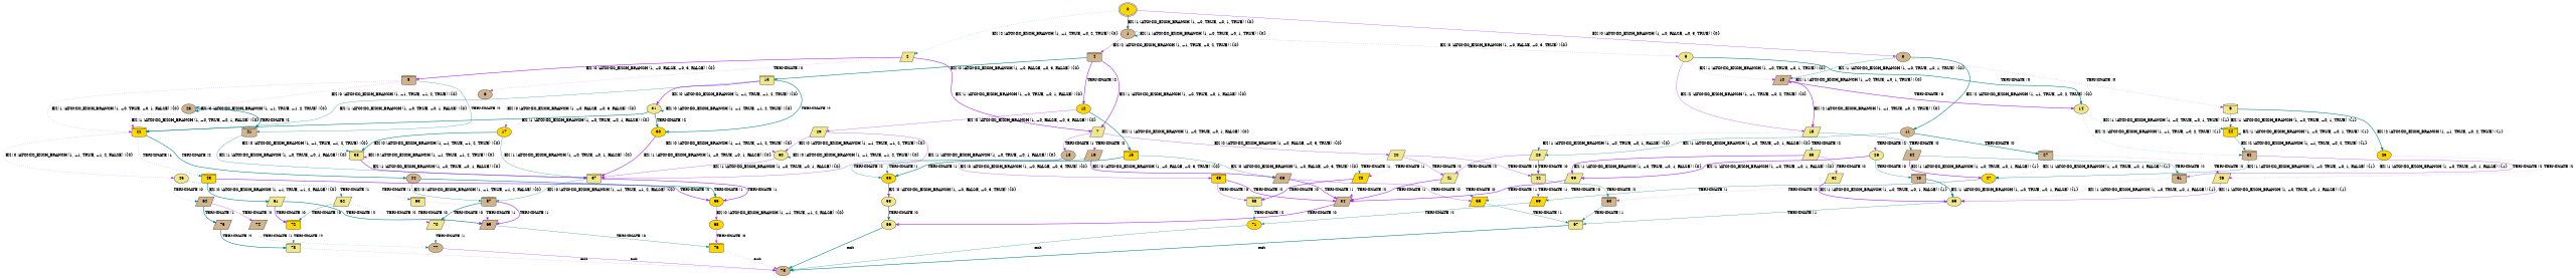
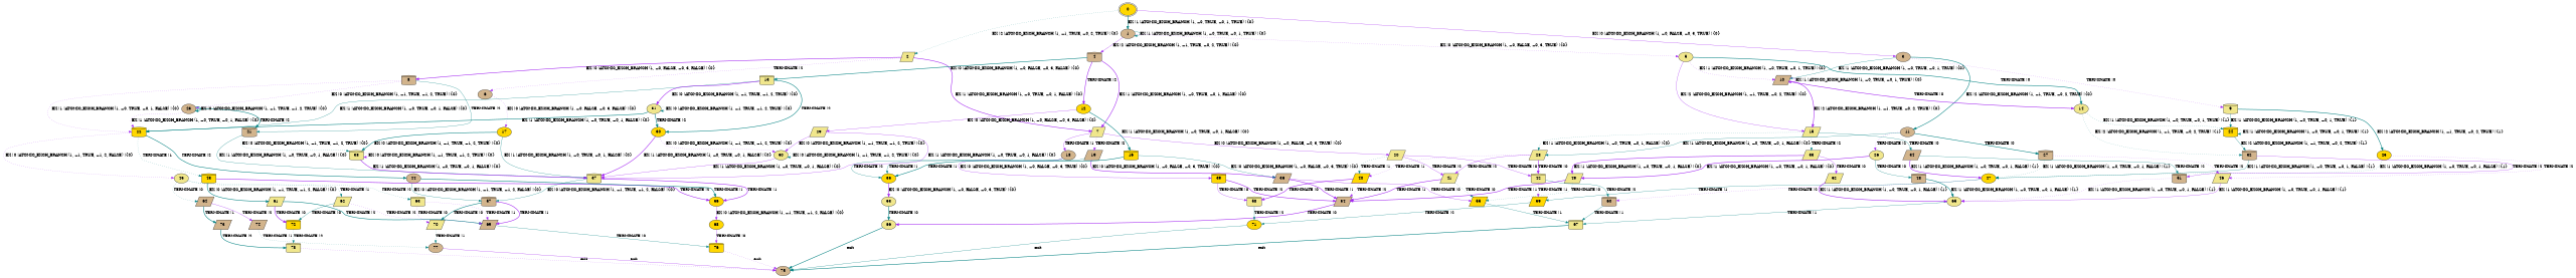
  digraph {
    node [fillcolor=khaki shape=ellipse style=filled]
    edge [color=teal style=bold]
    0 [fillcolor=gold peripheries=2]
    1 [fillcolor=tan]
    2 [shape=parallelogram]
    3 [fillcolor=tan]
    4 [fillcolor=tan shape=cylinder]
    5
    6 [fillcolor=tan]
    7 [shape=parallelogram]
    8 [fillcolor=tan shape=cylinder]
    9 [shape=cylinder]
    10 [fillcolor=tan shape=parallelogram]
    11 [fillcolor=tan]
    12 [fillcolor=gold]
    13 [shape=cylinder]
    14
    15 [shape=parallelogram]
    17 [fillcolor=gold]
    18 [fillcolor=tan]
    19 [fillcolor=tan shape=parallelogram]
    20 [shape=parallelogram]
    21 [fillcolor=tan shape=cylinder]
    22 [fillcolor=gold shape=cylinder]
    23 [fillcolor=tan]
    24 [fillcolor=gold shape=cylinder]
    25 [fillcolor=gold]
    26
    27 [fillcolor=tan shape=cylinder]
    28 [shape=parallelogram]
    16 [fillcolor=gold shape=cylinder]
    29 [shape=parallelogram]
    30 [fillcolor=gold]
    31
    32 [fillcolor=tan shape=cylinder]
    33 [shape=parallelogram]
    34 [fillcolor=tan shape=parallelogram]
    35 [fillcolor=gold]
    36 [fillcolor=tan shape=parallelogram]
    37 [shape=cylinder]
    38 [shape=cylinder]
    39 [fillcolor=gold shape=cylinder]
    40 [fillcolor=gold shape=parallelogram]
    41 [shape=parallelogram]
    42 [shape=cylinder]
    43 [fillcolor=gold shape=cylinder]
    44 [fillcolor=tan]
    45
    46 [shape=parallelogram]
    47 [fillcolor=gold]
    48 [fillcolor=tan shape=cylinder]
-   49 [shape=parallelogram label=99]
+   49 [shape=parallelogram]
    50
    51 [fillcolor=tan shape=cylinder]
    52 [shape=parallelogram]
    53
    54 [fillcolor=tan shape=parallelogram]
    55 [fillcolor=gold shape=parallelogram]
    56 [fillcolor=gold]
    57 [fillcolor=tan shape=cylinder]
    58 [shape=cylinder]
    59 [fillcolor=gold shape=parallelogram]
    60 [fillcolor=tan shape=cylinder]
    61 [shape=parallelogram]
    62 [shape=parallelogram]
    63 [shape=cylinder]
    64 [fillcolor=tan shape=parallelogram]
    65
    66
    67 [shape=cylinder]
    68 [fillcolor=gold]
    69 [fillcolor=tan shape=parallelogram]
    70 [shape=parallelogram]
    71 [fillcolor=gold]
    72 [fillcolor=gold shape=cylinder]
    73 [fillcolor=tan shape=parallelogram]
    74 [fillcolor=tan shape=parallelogram]
    75 [fillcolor=tan]
    76 [fillcolor=gold shape=cylinder]
    77 [fillcolor=tan]
    78 [shape=cylinder]
    0 -> 1 [label="EX !1 !ATOMIC_EXCH_BRANCH (1, +0, TRUE, +0, 1, TRUE) !{0}"]
    0 -> 2 [label="EX !2 !ATOMIC_EXCH_BRANCH (1, +1, TRUE, +0, 2, TRUE) !{0}" style=dotted]
    0 -> 3 [color=purple label="EX !0 !ATOMIC_EXCH_BRANCH (1, +0, FALSE, +0, 3, TRUE) !{0}" style=solid]
    1 -> 1 [label="EX !1 !ATOMIC_EXCH_BRANCH (1, +0, TRUE, +0, 1, TRUE) !{0}" style=solid]
    1 -> 4 [color=purple label="EX !2 !ATOMIC_EXCH_BRANCH (1, +1, TRUE, +0, 2, TRUE) !{0}" style=solid]
    1 -> 5 [color=purple label="EX !0 !ATOMIC_EXCH_BRANCH (1, +0, FALSE, +0, 3, TRUE) !{0}" style=dotted]
    2 -> 6 [color=purple label="TERMINATE !2" style=dotted]
    2 -> 7 [color=purple label="EX !1 !ATOMIC_EXCH_BRANCH (1, +0, TRUE, +0, 1, FALSE) !{0}"]
    2 -> 8 [color=purple label="EX !0 !ATOMIC_EXCH_BRANCH (1, +0, FALSE, +0, 3, FALSE) !{0}"]
    3 -> 9 [color=purple label="TERMINATE !0" style=dotted]
    3 -> 10 [label="EX !1 !ATOMIC_EXCH_BRANCH (1, +0, TRUE, +0, 1, TRUE) !{0}" style=solid]
    3 -> 11 [label="EX !2 !ATOMIC_EXCH_BRANCH (1, +1, TRUE, +0, 2, TRUE) !{0}"]
    4 -> 7 [color=purple label="EX !1 !ATOMIC_EXCH_BRANCH (1, +0, TRUE, +0, 1, FALSE) !{0}"]
    4 -> 12 [color=purple label="TERMINATE !2"]
    4 -> 13 [label="EX !0 !ATOMIC_EXCH_BRANCH (1, +0, FALSE, +0, 3, FALSE) !{0}"]
    5 -> 10 [color=purple label="EX !1 !ATOMIC_EXCH_BRANCH (1, +0, TRUE, +0, 1, TRUE) !{0}" style=dotted]
    5 -> 14 [label="TERMINATE !0"]
    5 -> 15 [color=purple label="EX !2 !ATOMIC_EXCH_BRANCH (1, +1, TRUE, +0, 2, TRUE) !{0}" style=solid]
    6 -> 17 [color=purple label="EX !0 !ATOMIC_EXCH_BRANCH (1, +0, FALSE, +0, 3, FALSE) !{0}" style=dotted]
    7 -> 18 [color=purple label="TERMINATE !1" style=solid]
    7 -> 19 [color=purple label="TERMINATE !2" style=dotted]
    7 -> 20 [color=purple label="EX !0 !ATOMIC_EXCH_BRANCH (1, +0, FALSE, +0, 3, TRUE) !{0}" style=solid]
    8 -> 21 [label="TERMINATE !2" style=solid]
    8 -> 22 [color=purple label="EX !1 !ATOMIC_EXCH_BRANCH (1, +0, TRUE, +0, 1, FALSE) !{0}" style=dotted]
    8 -> 23 [color=purple label="EX !0 !ATOMIC_EXCH_BRANCH (1, +1, TRUE, +1, 2, TRUE) !{0}" style=dotted]
    9 -> 24 [label="EX !1 !ATOMIC_EXCH_BRANCH (1, +0, TRUE, +0, 1, TRUE) !{1}" style=solid]
    9 -> 25 [label="EX !2 !ATOMIC_EXCH_BRANCH (1, +1, TRUE, +0, 2, TRUE) !{1}"]
    10 -> 10 [color=purple label="EX !1 !ATOMIC_EXCH_BRANCH (1, +0, TRUE, +0, 1, TRUE) !{0}" style=solid]
    10 -> 14 [color=purple label="TERMINATE !0"]
    10 -> 15 [color=purple label="EX !2 !ATOMIC_EXCH_BRANCH (1, +1, TRUE, +0, 2, TRUE) !{0}"]
    11 -> 26 [color=purple label="TERMINATE !2" style=dotted]
    11 -> 27 [label="TERMINATE !0"]
    11 -> 28 [label="EX !1 !ATOMIC_EXCH_BRANCH (1, +0, TRUE, +0, 1, FALSE) !{0}" style=solid]
    12 -> 16 [label="EX !1 !ATOMIC_EXCH_BRANCH (1, +0, TRUE, +0, 1, FALSE) !{0}"]
    12 -> 29 [color=purple label="EX !0 !ATOMIC_EXCH_BRANCH (1, +0, FALSE, +0, 3, FALSE) !{0}" style=solid]
    13 -> 22 [label="EX !1 !ATOMIC_EXCH_BRANCH (1, +0, TRUE, +0, 1, FALSE) !{0}" style=solid]
    13 -> 30 [label="TERMINATE !2"]
    13 -> 31 [color=purple label="EX !0 !ATOMIC_EXCH_BRANCH (1, +1, TRUE, +1, 2, TRUE) !{0}"]
    14 -> 24 [label="EX !1 !ATOMIC_EXCH_BRANCH (1, +0, TRUE, +0, 1, TRUE) !{1}" style=dotted]
    14 -> 32 [label="EX !2 !ATOMIC_EXCH_BRANCH (1, +1, TRUE, +0, 2, TRUE) !{1}" style=dotted]
    15 -> 28 [label="EX !1 !ATOMIC_EXCH_BRANCH (1, +0, TRUE, +0, 1, FALSE) !{0}" style=dotted]
    15 -> 33 [label="TERMINATE !2" style=dotted]
    15 -> 34 [label="TERMINATE !0" style=solid]
    17 -> 37 [label="EX !1 !ATOMIC_EXCH_BRANCH (1, +0, TRUE, +0, 1, FALSE) !{0}" style=solid]
    17 -> 38 [label="EX !0 !ATOMIC_EXCH_BRANCH (1, +1, TRUE, +1, 2, TRUE) !{0}"]
    18 -> 35 [label="TERMINATE !2" style=solid]
    18 -> 39 [color=purple label="EX !0 !ATOMIC_EXCH_BRANCH (1, +0, FALSE, +0, 3, TRUE) !{0}" style=solid]
    19 -> 35 [label="TERMINATE !1" style=solid]
    19 -> 36 [color=purple label="EX !0 !ATOMIC_EXCH_BRANCH (1, +0, FALSE, +0, 3, TRUE) !{0}"]
    20 -> 40 [label="TERMINATE !1" style=dotted]
    20 -> 41 [color=purple label="TERMINATE !2" style=solid]
    20 -> 42 [color=purple label="TERMINATE !0" style=solid]
    21 -> 37 [label="EX !1 !ATOMIC_EXCH_BRANCH (1, +0, TRUE, +0, 1, FALSE) !{0}" style=solid]
    21 -> 38 [label="EX !0 !ATOMIC_EXCH_BRANCH (1, +1, TRUE, +1, 2, TRUE) !{0}" style=dotted]
    22 -> 43 [label="TERMINATE !1" style=dotted]
    22 -> 44 [label="TERMINATE !2"]
    22 -> 45 [color=purple label="EX !0 !ATOMIC_EXCH_BRANCH (1, +1, TRUE, +1, 2, FALSE) !{0}" style=dotted]
    23 -> 21 [label="TERMINATE !2"]
    23 -> 22 [color=purple label="EX !1 !ATOMIC_EXCH_BRANCH (1, +0, TRUE, +0, 1, FALSE) !{0}" style=dotted]
    23 -> 23 [label="EX !0 !ATOMIC_EXCH_BRANCH (1, +1, TRUE, +1, 2, TRUE) !{0}"]
    24 -> 24 [label="EX !1 !ATOMIC_EXCH_BRANCH (1, +0, TRUE, +0, 1, TRUE) !{1}" style=dotted]
    24 -> 32 [label="EX !2 !ATOMIC_EXCH_BRANCH (1, +1, TRUE, +0, 2, TRUE) !{1}" style=solid]
    25 -> 46 [color=purple label="TERMINATE !2" style=dotted]
    25 -> 47 [label="EX !1 !ATOMIC_EXCH_BRANCH (1, +0, TRUE, +0, 1, FALSE) !{1}" style=dotted]
    26 -> 48 [label="TERMINATE !0" style=solid]
    26 -> 49 [color=purple label="EX !1 !ATOMIC_EXCH_BRANCH (1, +0, TRUE, +0, 1, FALSE) !{0}"]
    27 -> 46 [color=purple label="TERMINATE !2" style=dotted]
    27 -> 47 [label="EX !1 !ATOMIC_EXCH_BRANCH (1, +0, TRUE, +0, 1, FALSE) !{1}" style=dotted]
    28 -> 40 [color=purple label="TERMINATE !1" style=dotted]
    28 -> 41 [color=purple label="TERMINATE !2" style=solid]
    28 -> 42 [color=purple label="TERMINATE !0"]
    16 -> 35 [label="TERMINATE !1"]
    16 -> 36 [label="EX !0 !ATOMIC_EXCH_BRANCH (1, +0, FALSE, +0, 3, TRUE) !{0}" style=solid]
    29 -> 37 [color=purple label="EX !1 !ATOMIC_EXCH_BRANCH (1, +0, TRUE, +0, 1, FALSE) !{0}" style=solid]
    29 -> 50 [color=purple label="EX !0 !ATOMIC_EXCH_BRANCH (1, +1, TRUE, +1, 2, TRUE) !{0}" style=solid]
    30 -> 37 [color=purple label="EX !1 !ATOMIC_EXCH_BRANCH (1, +0, TRUE, +0, 1, FALSE) !{0}"]
    30 -> 50 [color=purple label="EX !0 !ATOMIC_EXCH_BRANCH (1, +1, TRUE, +1, 2, TRUE) !{0}" style=dotted]
    31 -> 22 [label="EX !1 !ATOMIC_EXCH_BRANCH (1, +0, TRUE, +0, 1, FALSE) !{0}"]
    31 -> 30 [label="TERMINATE !2"]
    31 -> 31 [label="EX !0 !ATOMIC_EXCH_BRANCH (1, +1, TRUE, +1, 2, TRUE) !{0}" style=dotted]
    32 -> 47 [label="EX !1 !ATOMIC_EXCH_BRANCH (1, +0, TRUE, +0, 1, FALSE) !{1}" style=solid]
    32 -> 51 [color=purple label="TERMINATE !2" style=solid]
    33 -> 49 [color=purple label="EX !1 !ATOMIC_EXCH_BRANCH (1, +0, TRUE, +0, 1, FALSE) !{0}"]
    33 -> 52 [color=purple label="TERMINATE !0" style=solid]
    34 -> 47 [color=purple label="EX !1 !ATOMIC_EXCH_BRANCH (1, +0, TRUE, +0, 1, FALSE) !{1}"]
    34 -> 51 [label="TERMINATE !2" style=solid]
    35 -> 53 [color=purple label="EX !0 !ATOMIC_EXCH_BRANCH (1, +0, FALSE, +0, 3, TRUE) !{0}"]
    36 -> 54 [color=purple label="TERMINATE !1"]
    36 -> 55 [color=purple label="TERMINATE !0" style=solid]
    37 -> 56 [color=purple label="TERMINATE !1"]
    37 -> 57 [label="EX !0 !ATOMIC_EXCH_BRANCH (1, +1, TRUE, +1, 2, FALSE) !{0}" style=solid]
    38 -> 37 [color=purple label="EX !1 !ATOMIC_EXCH_BRANCH (1, +0, TRUE, +0, 1, FALSE) !{0}"]
    38 -> 38 [color=purple label="EX !0 !ATOMIC_EXCH_BRANCH (1, +1, TRUE, +1, 2, TRUE) !{0}" style=dotted]
    39 -> 54 [color=purple label="TERMINATE !2"]
    39 -> 58 [color=purple label="TERMINATE !0" style=solid]
    40 -> 54 [color=purple label="TERMINATE !2" style=dotted]
    40 -> 58 [color=purple label="TERMINATE !0"]
    41 -> 54 [color=purple label="TERMINATE !1"]
    41 -> 55 [label="TERMINATE !0" style=dotted]
    42 -> 59 [color=purple label="TERMINATE !1" style=dotted]
    42 -> 60 [label="TERMINATE !2" style=solid]
    43 -> 56 [color=purple label="TERMINATE !2"]
    43 -> 61 [label="EX !0 !ATOMIC_EXCH_BRANCH (1, +1, TRUE, +1, 2, FALSE) !{0}"]
    44 -> 56 [label="TERMINATE !1"]
    44 -> 57 [label="EX !0 !ATOMIC_EXCH_BRANCH (1, +1, TRUE, +1, 2, FALSE) !{0}" style=solid]
    45 -> 62 [label="TERMINATE !1" style=dotted]
-   45 -> 63 [label="TERMINATE !1" style=dotted]
+   45 -> 63 [label="TERMINATE !2" style=dotted]
    45 -> 64 [label="TERMINATE !0" style=dotted]
    46 -> 65 [color=purple label="EX !1 !ATOMIC_EXCH_BRANCH (1, +0, TRUE, +0, 1, FALSE) !{1}" style=solid]
    47 -> 59 [label="TERMINATE !1" style=solid]
    47 -> 60 [color=purple label="TERMINATE !2" style=dotted]
    48 -> 65 [label="EX !1 !ATOMIC_EXCH_BRANCH (1, +0, TRUE, +0, 1, FALSE) !{1}"]
    49 -> 54 [color=purple label="TERMINATE !1"]
    49 -> 55 [label="TERMINATE !0" style=dotted]
    50 -> 37 [color=purple label="EX !1 !ATOMIC_EXCH_BRANCH (1, +0, TRUE, +0, 1, FALSE) !{0}" style=solid]
    50 -> 50 [label="EX !0 !ATOMIC_EXCH_BRANCH (1, +1, TRUE, +1, 2, TRUE) !{0}" style=dotted]
    51 -> 65 [color=purple label="EX !1 !ATOMIC_EXCH_BRANCH (1, +0, TRUE, +0, 1, FALSE) !{1}" style=dotted]
    52 -> 65 [color=purple label="EX !1 !ATOMIC_EXCH_BRANCH (1, +0, TRUE, +0, 1, FALSE) !{1}"]
    53 -> 66 [label="TERMINATE !0"]
    54 -> 66 [color=purple label="TERMINATE !0"]
    55 -> 67 [label="TERMINATE !1" style=solid]
    56 -> 68 [color=purple label="EX !0 !ATOMIC_EXCH_BRANCH (1, +1, TRUE, +1, 2, FALSE) !{0}" style=solid]
    57 -> 69 [color=purple label="TERMINATE !1"]
    57 -> 70 [label="TERMINATE !0"]
    58 -> 71 [label="TERMINATE !2" style=solid]
    59 -> 71 [label="TERMINATE !2" style=solid]
    60 -> 67 [label="TERMINATE !1" style=solid]
    61 -> 69 [label="TERMINATE !2"]
    61 -> 72 [color=purple label="TERMINATE !0"]
    62 -> 69 [color=purple label="TERMINATE !2" style=dotted]
    62 -> 72 [label="TERMINATE !0" style=solid]
    63 -> 69 [color=purple label="TERMINATE !1" style=dotted]
    63 -> 70 [color=purple label="TERMINATE !0" style=dotted]
    64 -> 73 [label="TERMINATE !1"]
    64 -> 74 [color=purple label="TERMINATE !2" style=solid]
    65 -> 67 [label="TERMINATE !1" style=solid]
    66 -> 75 [label=exit]
    67 -> 75 [label=exit]
    68 -> 76 [color=purple label="TERMINATE !0" style=solid]
    69 -> 76 [label="TERMINATE !0" style=solid]
    70 -> 77 [label="TERMINATE !1" style=dotted]
    71 -> 75 [label=exit style=solid]
    72 -> 78 [label="TERMINATE !2" style=dotted]
    73 -> 78 [label="TERMINATE !2"]
    74 -> 77 [label="TERMINATE !1" style=dotted]
    76 -> 75 [color=purple label=exit style=dotted]
    77 -> 75 [color=purple label=exit style=solid]
    78 -> 75 [color=purple label=exit style=dotted]
  }
